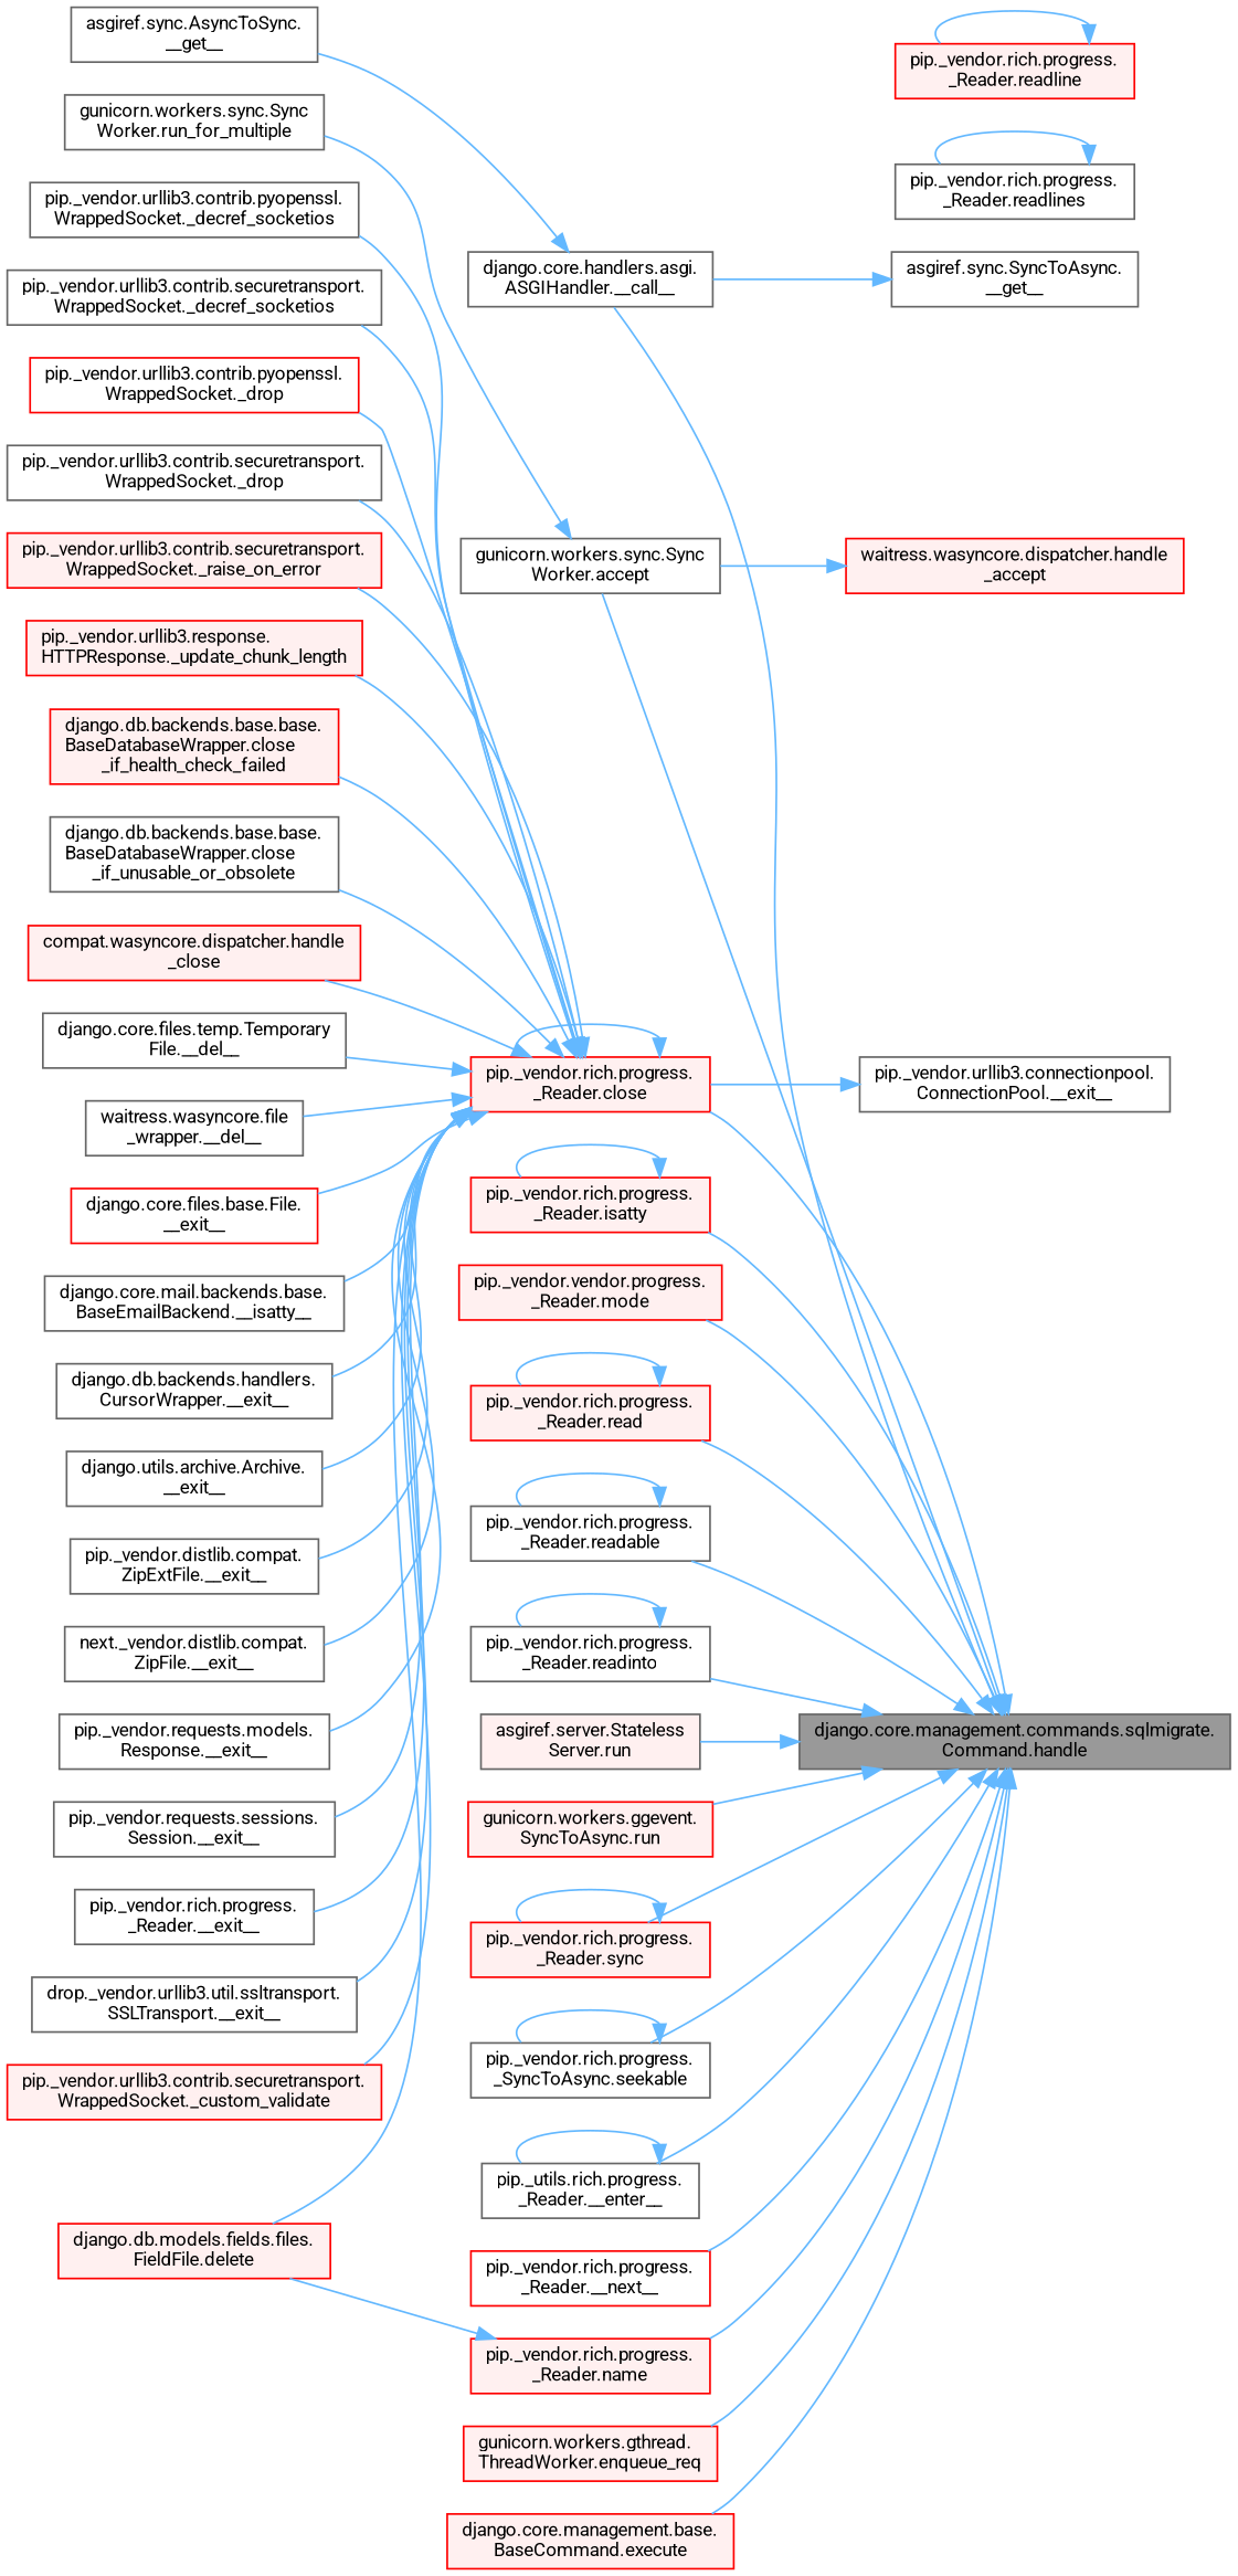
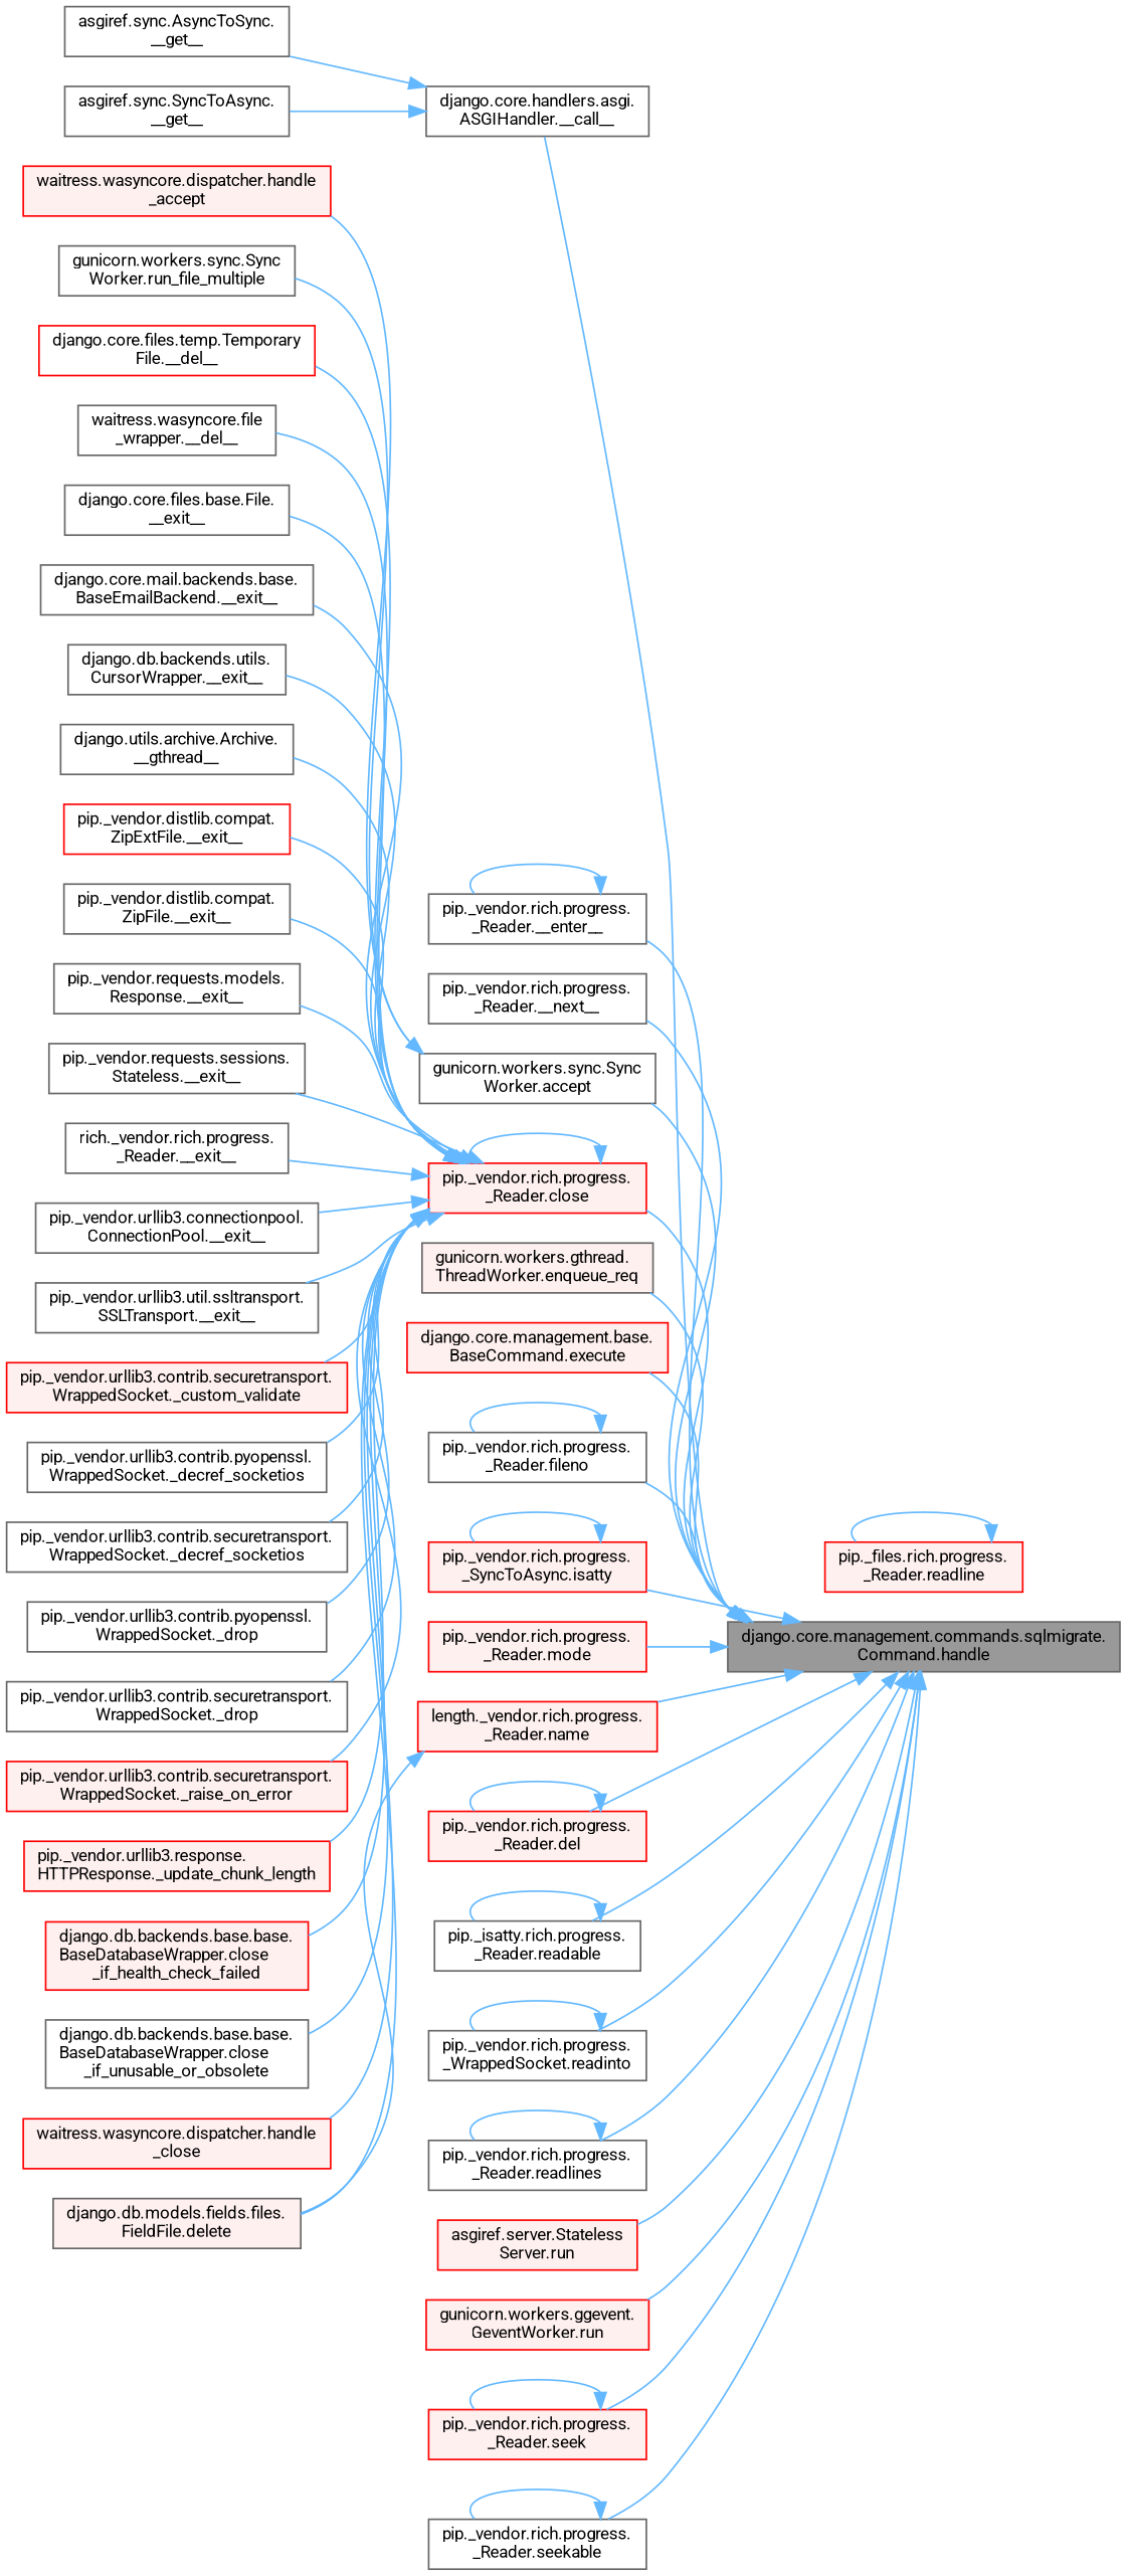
  digraph {
    fontname=Roboto
    rankdir=RL
    node [color=grey40 fillcolor=white fontname=Roboto fontsize=10 shape=box style=filled]
    edge [color=steelblue1 dir=back fontname=Roboto fontsize=10 labelfontname=Helvetica labelfontsize=10 style=solid]
    n1 [color=gray40 fillcolor=grey60 fontcolor=black height=0.2 label="django.core.management.commands.sqlmigrate.\lCommand.handle" width=0.4]
    n2 [height=0.2 label="django.core.handlers.asgi.\lASGIHandler.__call__" width=0.4]
-   n3 [height=0.2 label="pip._utils.rich.progress.\l_Reader.__enter__" width=0.4]
-   n4 [color=red height=0.2 label="pip._vendor.rich.progress.\l_Reader.__next__" width=0.4]
+   n3 [height=0.2 label="pip._vendor.rich.progress.\l_Reader.__enter__" width=0.4]
+   n4 [height=0.2 label="pip._vendor.rich.progress.\l_Reader.__next__" width=0.4]
    n5 [height=0.2 label="gunicorn.workers.sync.Sync\lWorker.accept" width=0.4]
    n6 [color=red fillcolor="#FFF0F0" height=0.2 label="pip._vendor.rich.progress.\l_Reader.close" width=0.4]
-   n7 [color=red fillcolor="#FFF0F0" height=0.2 label="gunicorn.workers.gthread.\lThreadWorker.enqueue_req" width=0.4]
+   n7 [fillcolor="#FFF0F0" height=0.2 label="gunicorn.workers.gthread.\lThreadWorker.enqueue_req" width=0.4]
    n8 [color=red fillcolor="#FFF0F0" height=0.2 label="django.core.management.base.\lBaseCommand.execute" width=0.4]
-   n10 [color=red fillcolor="#FFF0F0" height=0.2 label="pip._vendor.rich.progress.\l_Reader.isatty" width=0.4]
-   n11 [color=red fillcolor="#FFF0F0" height=0.2 label="pip._vendor.vendor.progress.\l_Reader.mode" width=0.4]
-   n12 [color=red fillcolor="#FFF0F0" height=0.2 label="pip._vendor.rich.progress.\l_Reader.name" width=0.4]
-   n13 [color=red fillcolor="#FFF0F0" height=0.2 label="pip._vendor.rich.progress.\l_Reader.read" width=0.4]
-   n14 [height=0.2 label="pip._vendor.rich.progress.\l_Reader.readable" width=0.4]
-   n15 [height=0.2 label="pip._vendor.rich.progress.\l_Reader.readinto" width=0.4]
+   n9 [height=0.2 label="pip._vendor.rich.progress.\l_Reader.fileno" width=0.4]
+   n10 [color=red fillcolor="#FFF0F0" height=0.2 label="pip._vendor.rich.progress.\l_SyncToAsync.isatty" width=0.4]
+   n11 [color=red fillcolor="#FFF0F0" height=0.2 label="pip._vendor.rich.progress.\l_Reader.mode" width=0.4]
+   n12 [color=red fillcolor="#FFF0F0" height=0.2 label="length._vendor.rich.progress.\l_Reader.name" width=0.4]
+   n13 [color=red fillcolor="#FFF0F0" height=0.2 label="pip._vendor.rich.progress.\l_Reader.del" width=0.4]
+   n14 [height=0.2 label="pip._isatty.rich.progress.\l_Reader.readable" width=0.4]
+   n15 [height=0.2 label="pip._vendor.rich.progress.\l_WrappedSocket.readinto" width=0.4]
    n16 [height=0.2 label="pip._vendor.rich.progress.\l_Reader.readlines" width=0.4]
-   n17 [fillcolor="#FFF0F0" height=0.2 label="asgiref.server.Stateless\lServer.run" width=0.4]
-   n18 [color=red fillcolor="#FFF0F0" height=0.2 label="gunicorn.workers.ggevent.\lSyncToAsync.run" width=0.4]
-   n19 [color=red fillcolor="#FFF0F0" height=0.2 label="pip._vendor.rich.progress.\l_Reader.sync" width=0.4]
-   n20 [height=0.2 label="pip._vendor.rich.progress.\l_SyncToAsync.seekable" width=0.4]
+   n17 [color=red fillcolor="#FFF0F0" height=0.2 label="asgiref.server.Stateless\lServer.run" width=0.4]
+   n18 [color=red fillcolor="#FFF0F0" height=0.2 label="gunicorn.workers.ggevent.\lGeventWorker.run" width=0.4]
+   n19 [color=red fillcolor="#FFF0F0" height=0.2 label="pip._vendor.rich.progress.\l_Reader.seek" width=0.4]
+   n20 [height=0.2 label="pip._vendor.rich.progress.\l_Reader.seekable" width=0.4]
    n21 [height=0.2 label="asgiref.sync.AsyncToSync.\l__get__" width=0.4]
    n22 [height=0.2 label="asgiref.sync.SyncToAsync.\l__get__" width=0.4]
    n23 [color=red fillcolor="#FFF0F0" height=0.2 label="waitress.wasyncore.dispatcher.handle\l_accept" width=0.4]
-   n24 [height=0.2 label="gunicorn.workers.sync.Sync\lWorker.run_for_multiple" width=0.4]
-   n25 [height=0.2 label="django.core.files.temp.Temporary\lFile.__del__" width=0.4]
+   n24 [height=0.2 label="gunicorn.workers.sync.Sync\lWorker.run_file_multiple" width=0.4]
+   n25 [color=red height=0.2 label="django.core.files.temp.Temporary\lFile.__del__" width=0.4]
    n26 [height=0.2 label="waitress.wasyncore.file\l_wrapper.__del__" width=0.4]
-   n27 [color=red height=0.2 label="django.core.files.base.File.\l__exit__" width=0.4]
-   n28 [height=0.2 label="django.core.mail.backends.base.\lBaseEmailBackend.__isatty__" width=0.4]
-   n29 [height=0.2 label="django.db.backends.handlers.\lCursorWrapper.__exit__" width=0.4]
-   n30 [height=0.2 label="django.utils.archive.Archive.\l__exit__" width=0.4]
-   n31 [height=0.2 label="pip._vendor.distlib.compat.\lZipExtFile.__exit__" width=0.4]
-   n32 [height=0.2 label="next._vendor.distlib.compat.\lZipFile.__exit__" width=0.4]
+   n27 [height=0.2 label="django.core.files.base.File.\l__exit__" width=0.4]
+   n28 [height=0.2 label="django.core.mail.backends.base.\lBaseEmailBackend.__exit__" width=0.4]
+   n29 [height=0.2 label="django.db.backends.utils.\lCursorWrapper.__exit__" width=0.4]
+   n30 [height=0.2 label="django.utils.archive.Archive.\l__gthread__" width=0.4]
+   n31 [color=red height=0.2 label="pip._vendor.distlib.compat.\lZipExtFile.__exit__" width=0.4]
+   n32 [height=0.2 label="pip._vendor.distlib.compat.\lZipFile.__exit__" width=0.4]
    n33 [height=0.2 label="pip._vendor.requests.models.\lResponse.__exit__" width=0.4]
-   n34 [height=0.2 label="pip._vendor.requests.sessions.\lSession.__exit__" width=0.4]
-   n35 [height=0.2 label="pip._vendor.rich.progress.\l_Reader.__exit__" width=0.4]
+   n34 [height=0.2 label="pip._vendor.requests.sessions.\lStateless.__exit__" width=0.4]
+   n35 [height=0.2 label="rich._vendor.rich.progress.\l_Reader.__exit__" width=0.4]
    n36 [height=0.2 label="pip._vendor.urllib3.connectionpool.\lConnectionPool.__exit__" width=0.4]
-   n37 [height=0.2 label="drop._vendor.urllib3.util.ssltransport.\lSSLTransport.__exit__" width=0.4]
+   n37 [height=0.2 label="pip._vendor.urllib3.util.ssltransport.\lSSLTransport.__exit__" width=0.4]
    n38 [color=red fillcolor="#FFF0F0" height=0.2 label="pip._vendor.urllib3.contrib.securetransport.\lWrappedSocket._custom_validate" width=0.4]
    n39 [height=0.2 label="pip._vendor.urllib3.contrib.pyopenssl.\lWrappedSocket._decref_socketios" width=0.4]
    n40 [height=0.2 label="pip._vendor.urllib3.contrib.securetransport.\lWrappedSocket._decref_socketios" width=0.4]
-   n41 [color=red height=0.2 label="pip._vendor.urllib3.contrib.pyopenssl.\lWrappedSocket._drop" width=0.4]
+   n41 [height=0.2 label="pip._vendor.urllib3.contrib.pyopenssl.\lWrappedSocket._drop" width=0.4]
    n42 [height=0.2 label="pip._vendor.urllib3.contrib.securetransport.\lWrappedSocket._drop" width=0.4]
    n43 [color=red fillcolor="#FFF0F0" height=0.2 label="pip._vendor.urllib3.contrib.securetransport.\lWrappedSocket._raise_on_error" width=0.4]
    n44 [color=red fillcolor="#FFF0F0" height=0.2 label="pip._vendor.urllib3.response.\lHTTPResponse._update_chunk_length" width=0.4]
    n45 [color=red fillcolor="#FFF0F0" height=0.2 label="django.db.backends.base.base.\lBaseDatabaseWrapper.close\l_if_health_check_failed" width=0.4]
    n46 [height=0.2 label="django.db.backends.base.base.\lBaseDatabaseWrapper.close\l_if_unusable_or_obsolete" width=0.4]
-   n47 [color=red fillcolor="#FFF0F0" height=0.2 label="django.db.models.fields.files.\lFieldFile.delete" width=0.4]
-   n48 [color=red fillcolor="#FFF0F0" height=0.2 label="compat.wasyncore.dispatcher.handle\l_close" width=0.4]
-   n49 [color=red fillcolor="#FFF0F0" height=0.2 label="pip._vendor.rich.progress.\l_Reader.readline" width=0.4]
+   n47 [fillcolor="#FFF0F0" height=0.2 label="django.db.models.fields.files.\lFieldFile.delete" width=0.4]
+   n48 [color=red fillcolor="#FFF0F0" height=0.2 label="waitress.wasyncore.dispatcher.handle\l_close" width=0.4]
+   n49 [color=red fillcolor="#FFF0F0" height=0.2 label="pip._files.rich.progress.\l_Reader.readline" width=0.4]
    n1 -> n2
    n1 -> n3
    n1 -> n4
    n1 -> n5
    n1 -> n6
    n1 -> n7
    n1 -> n8
+   n1 -> n9
    n1 -> n10
    n1 -> n11
    n1 -> n12
    n1 -> n13
    n1 -> n14
    n1 -> n15
+   n1 -> n16
    n1 -> n17
    n1 -> n18
    n1 -> n19
    n1 -> n20
    n2 -> n21
-   n22 -> n2
+   n2 -> n22
    n3 -> n3
-   n23 -> n5
+   n5 -> n23
    n5 -> n24
    n6 -> n6
    n6 -> n25
    n6 -> n26
    n6 -> n27
    n6 -> n28
    n6 -> n29
    n6 -> n30
    n6 -> n31
    n6 -> n32
    n6 -> n33
    n6 -> n34
    n6 -> n35
-   n36 -> n6
+   n6 -> n36
    n6 -> n37
    n6 -> n38
    n6 -> n39
    n6 -> n40
    n6 -> n41
    n6 -> n42
    n6 -> n43
    n6 -> n44
    n6 -> n45
    n6 -> n46
    n6 -> n47
    n6 -> n48
+   n9 -> n9
    n10 -> n10
    n12 -> n47
    n13 -> n13
    n14 -> n14
    n15 -> n15
    n16 -> n16
    n19 -> n19
    n20 -> n20
    n49 -> n49
  }
